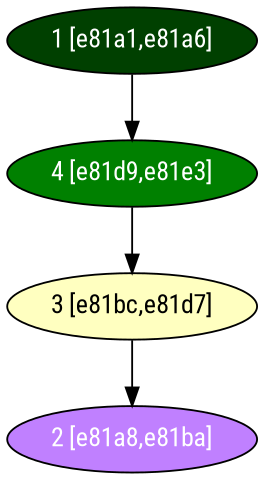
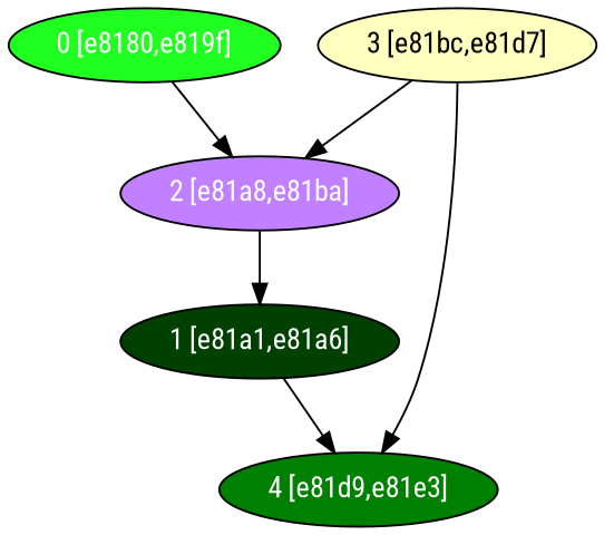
  digraph {
    fontname="Roboto Condensed"
    node [fontcolor="#ffffff" fontname="Roboto Condensed" shape=oval style=filled]
    edge [fontname="Roboto Condensed"]
+   n1 [fillcolor="#20FF20" label="0 [e8180,e819f]"]
    n2 [fillcolor="#C080FF" label="2 [e81a8,e81ba]"]
    n3 [fillcolor="#004000" label="1 [e81a1,e81a6]"]
    n4 [fillcolor="#008000" label="4 [e81d9,e81e3]"]
    n5 [fillcolor="#FFFFC0" fontcolor="#000000" label="3 [e81bc,e81d7]"]
+   n1 -> n2
+   n2 -> n3
    n3 -> n4
    n5 -> n2
-   n4 -> n5
+   n5 -> n4
  }
